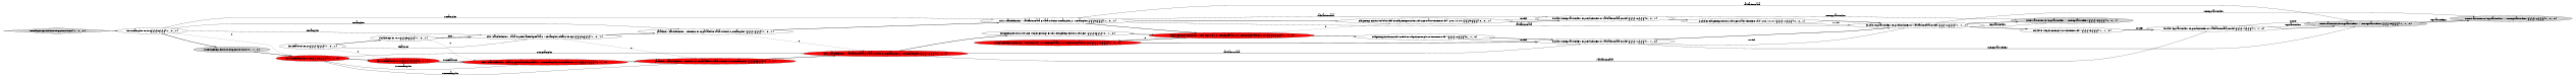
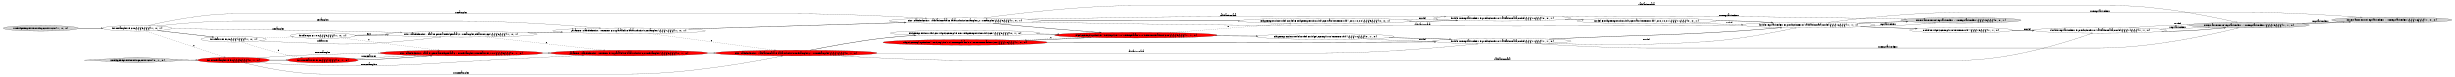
  digraph {
    rankdir=LR
    node [fillcolor=white shape=ellipse style=filled]
    edge [arrowhead=onormal style=bold]
    n1 [fillcolor=red label="ridgeSGDImpl.optimizer().setStepSize(1.0).setRegParam(0.0).setNumIterations(200)@@@10@@@['1', '0', '0']"]
    n2 [fillcolor=red label="ridgeSGDImpl.optimizer().setStepSize(1.0).setRegParam(0.0).setNumIterations(200)@@@9@@@['1', '1', '0']"]
    n3 [label="double unRegularizedErr = predictionError(validationData,model)@@@11@@@['1', '1', '0']"]
    n4 [label="RidgeRegressionModel model = RidgeRegressionWithSGD.train(testRDD.rdd(),200,1.0,0.0)@@@9@@@['0', '0', '1']"]
    n5 [label="RidgeRegressionModel model = ridgeSGDImpl.run(testRDD.rdd())@@@10@@@['0', '1', '0']"]
    n6 [fillcolor=lightgray label="Assert.assertTrue(regularizedErr < unRegularizedErr)@@@15@@@['1', '1', '0']"]
    n7 [label="double regularizedErr = predictionError(validationData,model)@@@12@@@['1', '1', '1']"]
    n8 [label="double unRegularizedErr = predictionError(validationData,model)@@@10@@@['0', '0', '1']"]
    n9 [fillcolor=lightgray label="Assert.assertTrue(regularizedErr < unRegularizedErr)@@@13@@@['0', '0', '1']"]
    n10 [label="model = RidgeRegressionWithSGD.train(testRDD.rdd(),200,1.0,0.1)@@@11@@@['0', '0', '1']"]
    n11 [label="double regularizedErr = predictionError(validationData,model)@@@14@@@['1', '1', '0']"]
    n12 [fillcolor=lightgray label="Assert.assertTrue(regularizedErr < unRegularizedErr)@@@16@@@['1', '0', '0']"]
    n13 [fillcolor=red label="int numFeatures = 20@@@4@@@['0', '1', '0']"]
    n14 [fillcolor=red label="List<LabeledPoint> data = generateRidgeData(2 * numExamples,numFeatures,10.0)@@@5@@@['0', '1', '0']"]
    n15 [fillcolor=red label="JavaRDD<LabeledPoint> testRDD = sc.parallelize(data.subList(0,numExamples))@@@6@@@['0', '1', '0']"]
    n16 [label="model = ridgeSGDImpl.run(testRDD.rdd())@@@13@@@['1', '1', '0']"]
    n17 [label="List<LabeledPoint> data = generateRidgeData(2 * nexamples,nfeatures,eps)@@@6@@@['1', '0', '1']"]
    n18 [label="JavaRDD<LabeledPoint> testRDD = sc.parallelize(data.subList(0,nexamples))@@@7@@@['1', '0', '1']"]
    n19 [fillcolor=red label="List<LabeledPoint> validationData = data.subList(numExamples,2 * numExamples)@@@7@@@['0', '1', '0']"]
    n20 [label="List<LabeledPoint> validationData = data.subList(nexamples,2 * nexamples)@@@8@@@['1', '0', '1']"]
    n21 [label="RidgeRegressionWithSGD ridgeSGDImpl = new RidgeRegressionWithSGD()@@@8@@@['0', '1', '0']"]
-   n22 [fillcolor=lightgray label="runRidgeRegressionUsingConstructor['0', '1', '0']"]
+   n22 [fillcolor=lightgray label="runRidgeRegressionUsingConstructor['0', '1', '0']" shape=diamond]
    n23 [fillcolor=red label="int numExamples = 50@@@3@@@['0', '1', '0']"]
-   n24 [fillcolor=lightgray label="runRidgeRegressionUsingConstructor['1', '0', '0']" shape=diamond]
+   n24 [fillcolor=lightgray label="runRidgeRegressionUsingConstructor['1', '0', '0']"]
    n25 [label="int nexamples = 200@@@3@@@['1', '0', '1']"]
    n26 [label="int nfeatures = 20@@@4@@@['1', '0', '1']"]
    n27 [label="double eps = 10.0@@@5@@@['1', '0', '1']"]
    n1 -> n2 [label=0 style=dashed]
    n1 -> n3
    n2 -> n1 [arrowhead=odot]
    n2 -> n4 [arrowhead=odot label=0 style=dashed]
    n2 -> n5
    n3 -> n6 [label=unRegularizedErr style=solid]
    n3 -> n7 [arrowhead=odot]
    n3 -> n7 [arrowhead=odot label=model style=solid]
    n4 -> n8
    n4 -> n8 [label=model style=solid]
    n5 -> n3 [arrowhead=odot label=model style=solid]
    n5 -> n3
    n6 -> n12 [arrowhead=odot label=regularizedErr style=solid]
    n6 -> n12
    n7 -> n9
    n7 -> n9 [arrowhead=odot label=regularizedErr style=solid]
    n7 -> n12 [label=unRegularizedErr style=solid]
    n7 -> n16
    n8 -> n9 [label=unRegularizedErr style=solid]
    n8 -> n10 [arrowhead=odot]
    n10 -> n7
    n10 -> n7 [label=model style=solid]
    n11 -> n6
    n11 -> n6 [label=model style=solid]
    n11 -> n6 [arrowhead=odot label=regularizedErr style=solid]
    n13 -> n14 [arrowhead=odot]
    n13 -> n14 [arrowhead=odot label=numFeatures style=solid]
    n14 -> n15
    n15 -> n19 [arrowhead=odot]
    n16 -> n11 [arrowhead=odot label=model style=solid]
    n16 -> n11
    n17 -> n15 [arrowhead=odot label=0 style=dashed]
    n17 -> n18 [arrowhead=odot]
    n18 -> n19 [arrowhead=odot label=0 style=dashed]
    n18 -> n20
    n19 -> n3 [label=validationData style=solid]
    n19 -> n11 [arrowhead=odot label=validationData style=solid]
    n19 -> n21
    n20 -> n2
    n20 -> n4 [arrowhead=odot]
    n20 -> n6 [arrowhead=odot label=validationData style=solid]
    n20 -> n7 [arrowhead=odot label=validationData style=solid]
    n20 -> n8 [label=validationData style=solid]
    n21 -> n2 [arrowhead=odot]
    n22 -> n23
    n23 -> n13 [arrowhead=odot]
    n23 -> n14 [label=numExamples style=solid]
    n23 -> n15 [label=numExamples style=solid]
    n23 -> n19 [label=numExamples style=solid]
    n24 -> n25
    n25 -> n17 [label=nexamples style=solid]
    n25 -> n18 [label=nexamples style=solid]
    n25 -> n20 [label=nexamples style=solid]
    n25 -> n23 [arrowhead=odot label=0 style=dashed]
-   n25 -> n22
+   n25 -> n26
    n26 -> n13 [label=0 style=dashed]
    n26 -> n17 [arrowhead=odot label=nfeatures style=solid]
-   n26 -> n27 [arrowhead=odot]
+   n26 -> n27 [arrowhead=odot style=dashed]
    n27 -> n14 [label=0 style=dashed]
    n27 -> n17 [label=eps style=solid]
    n27 -> n17 [arrowhead=odot]
  }
